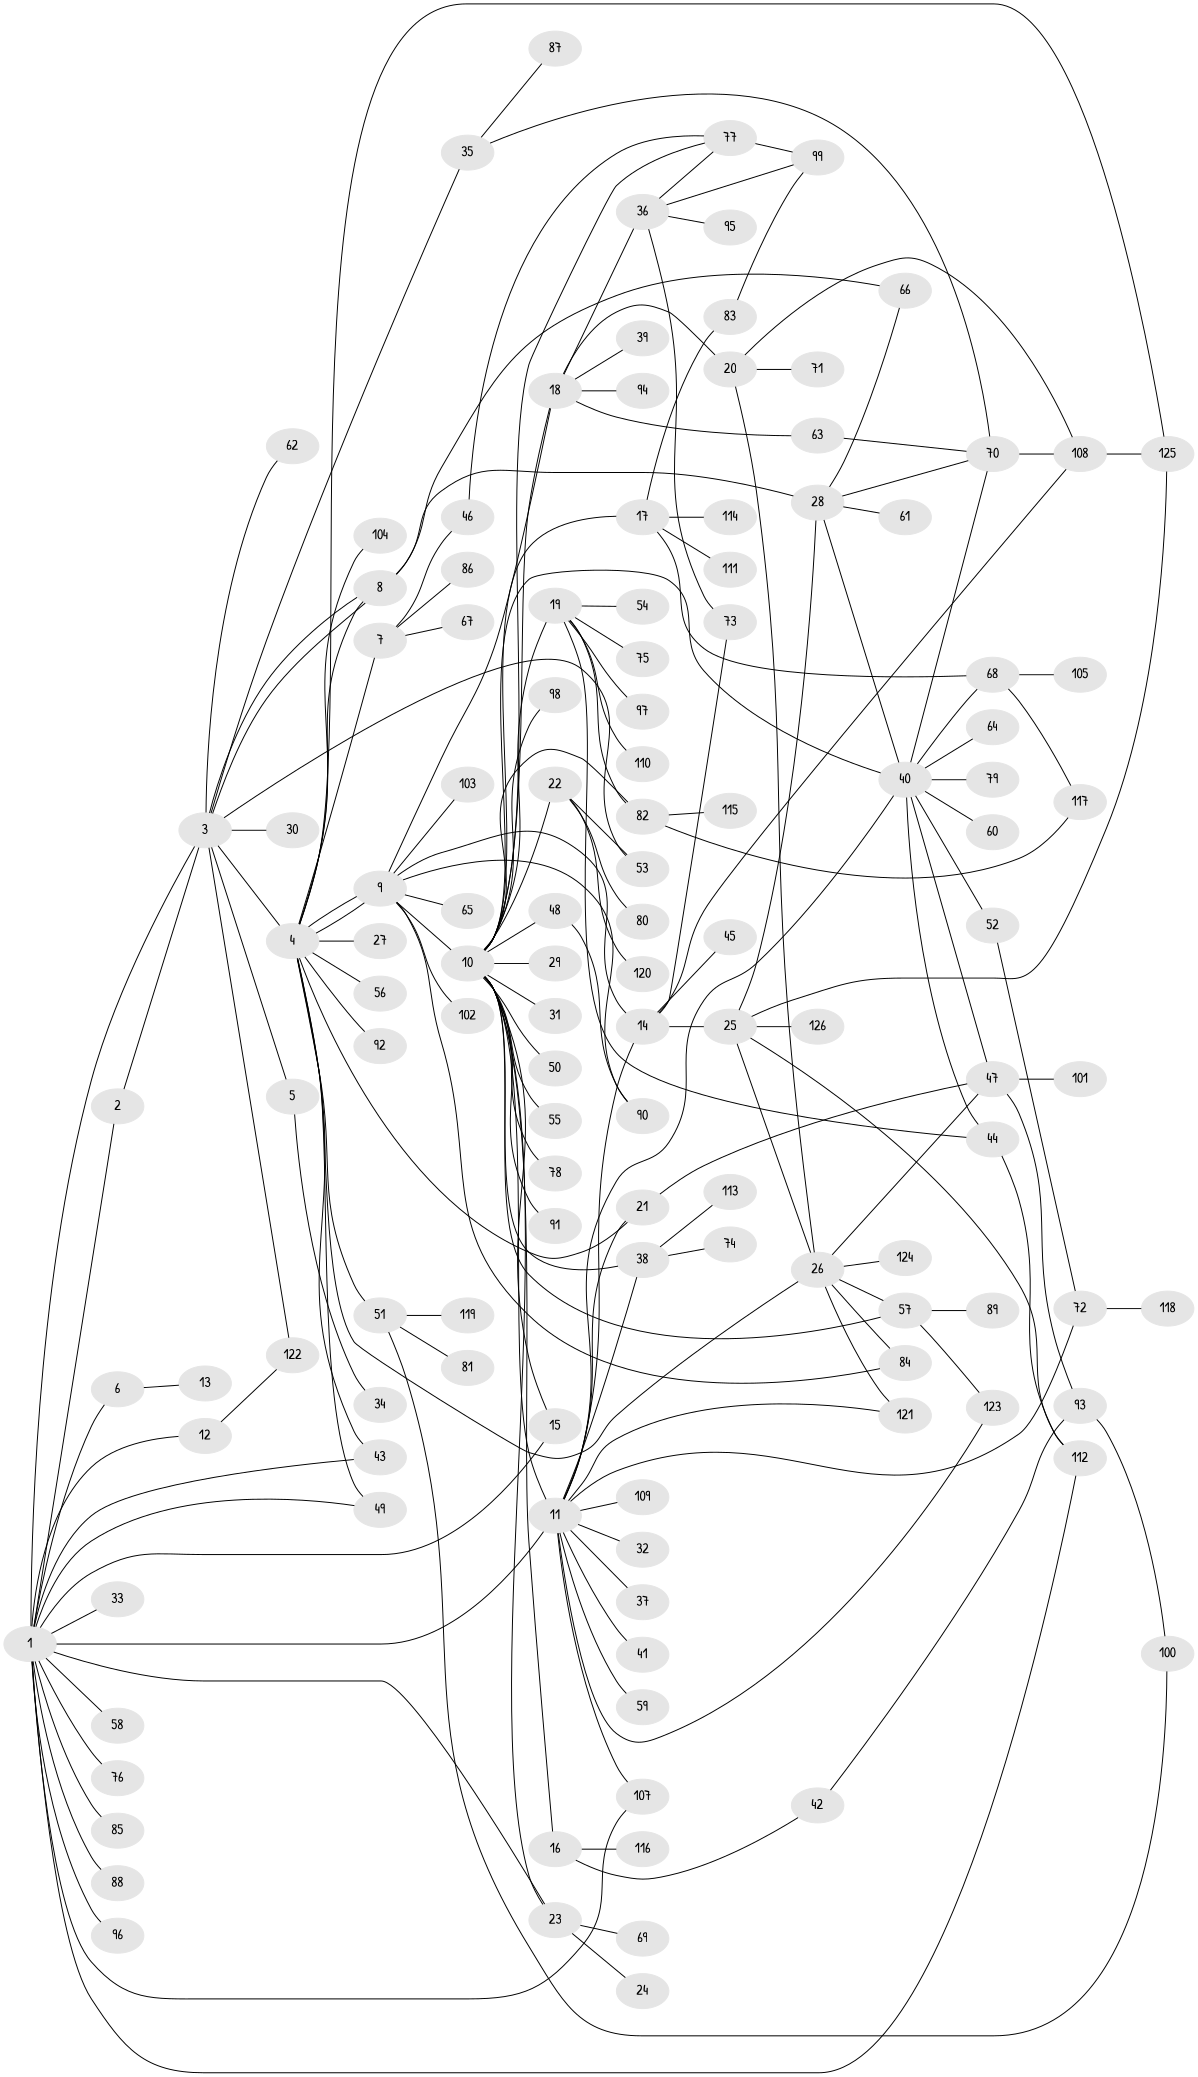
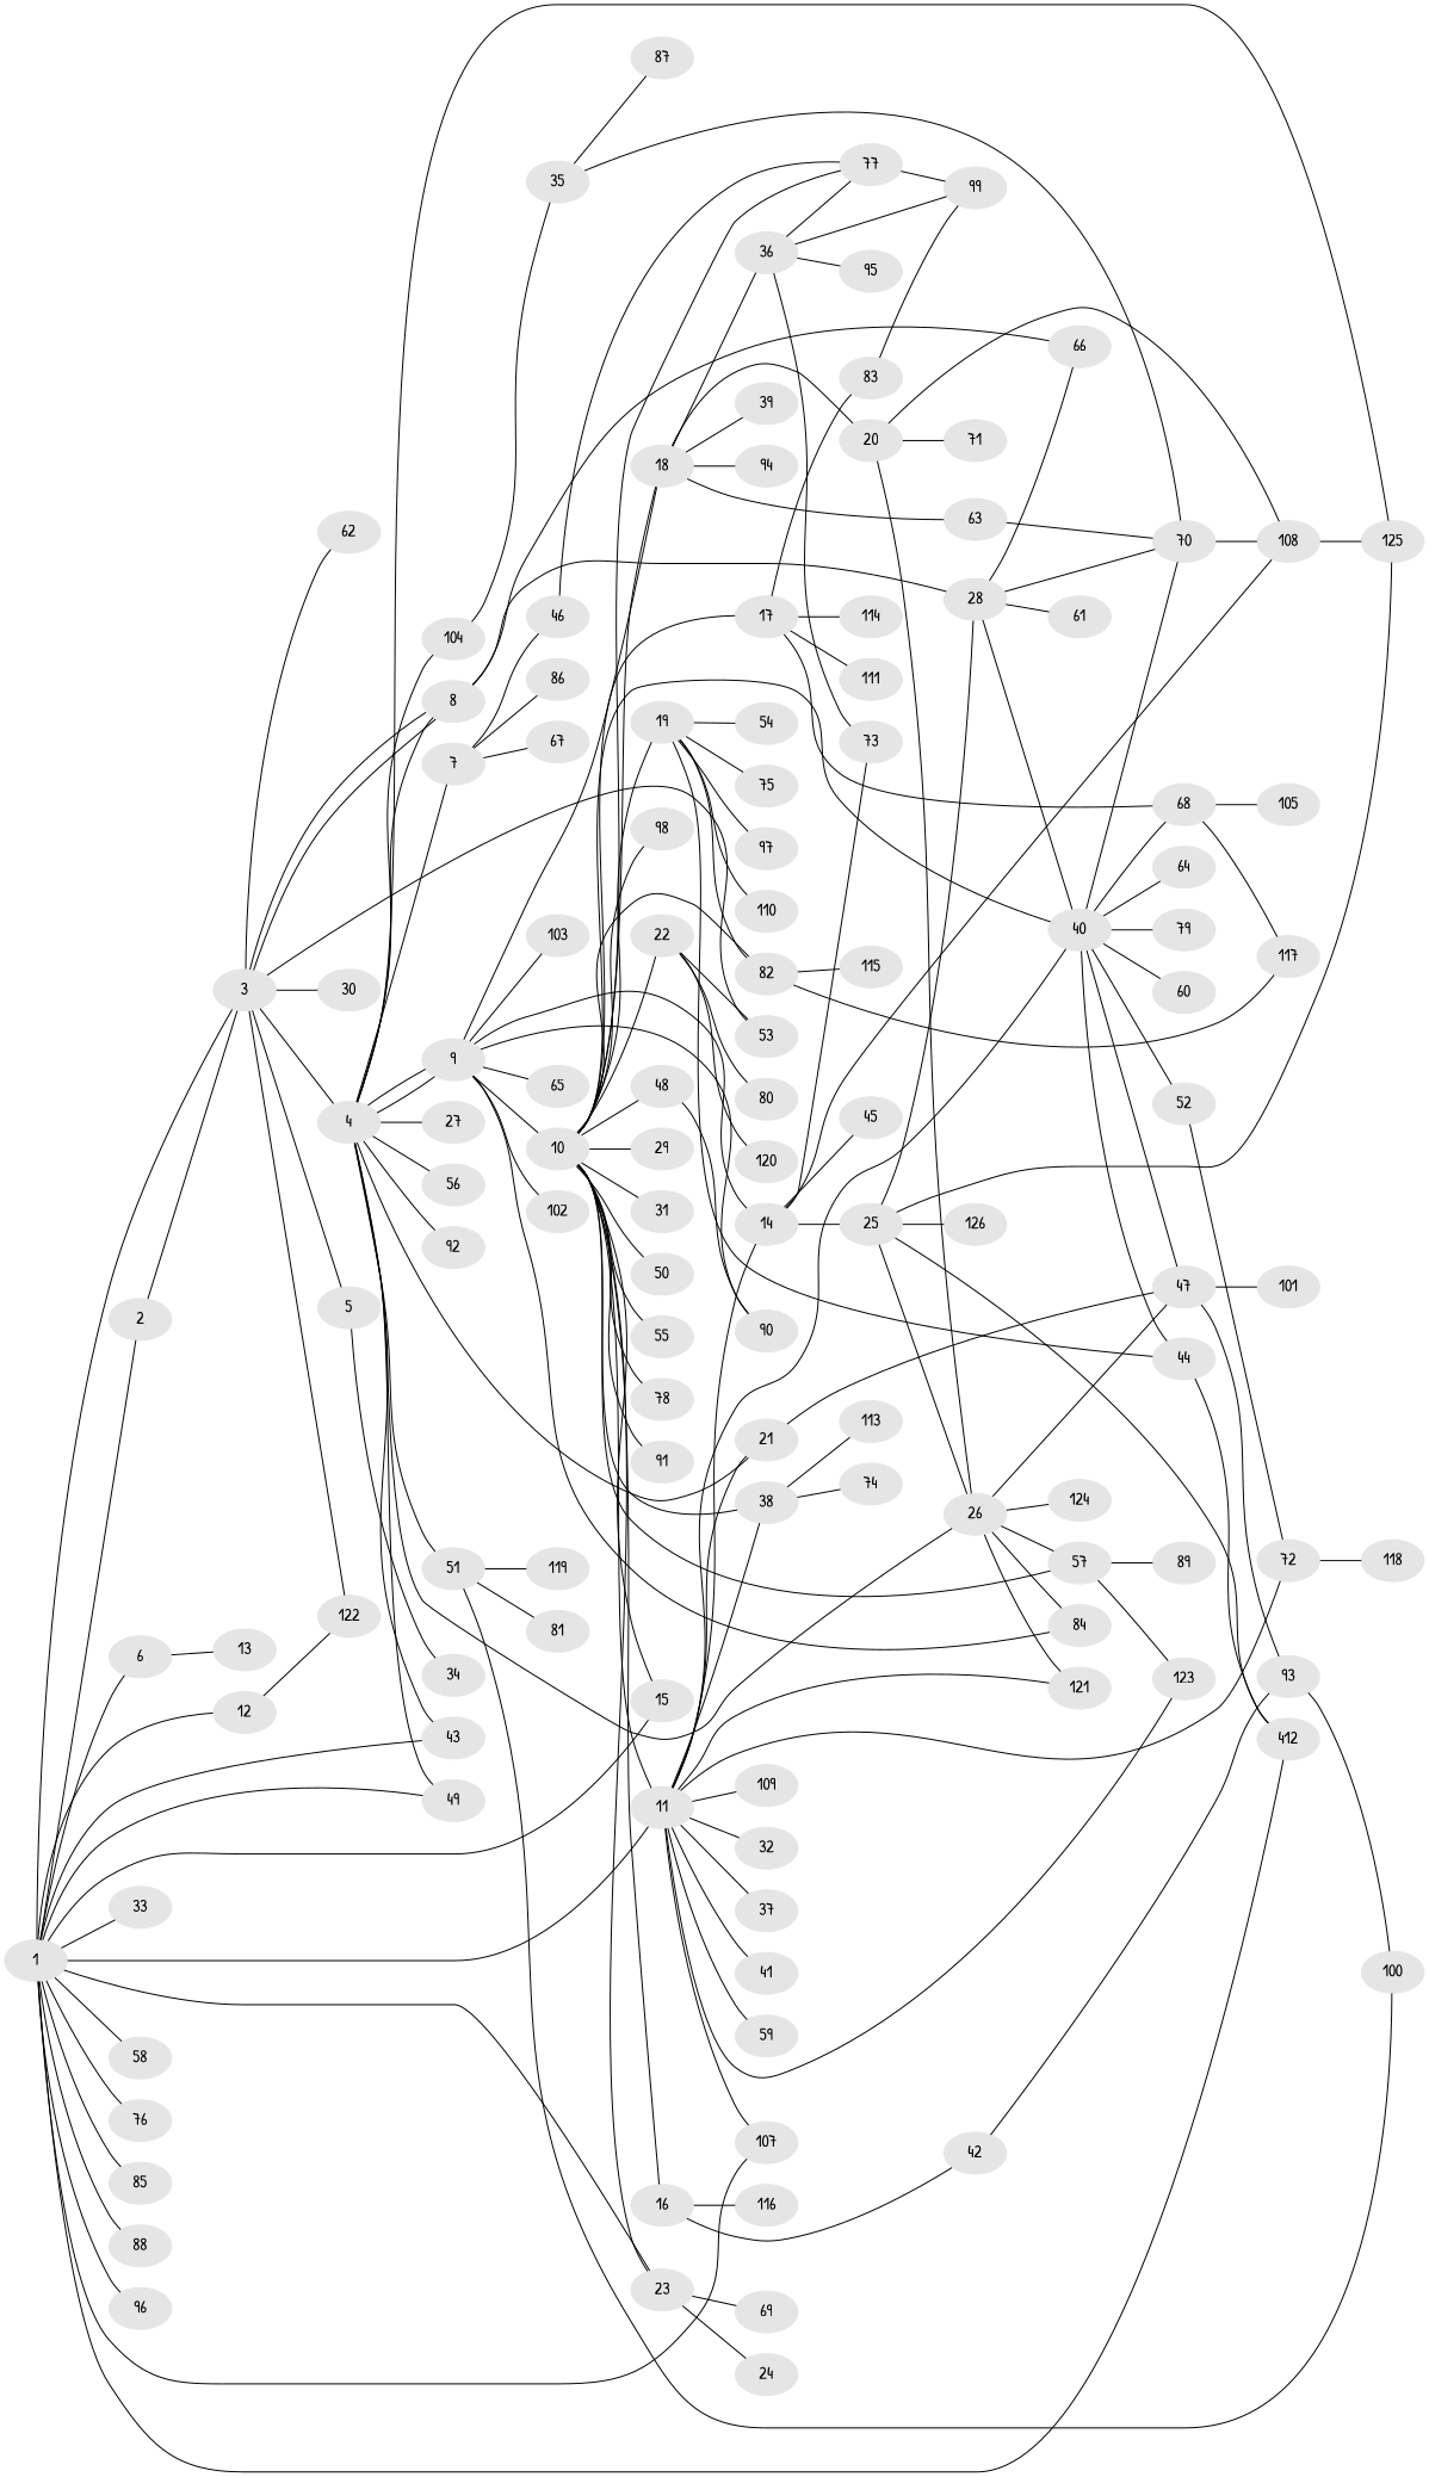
  graph {
    fontname="Patrick Hand"
    rankdir=LR
    node [color=gray90 fontname="Patrick Hand" style=filled]
    edge [fontname="Patrick Hand"]
    1
    2
    3
    6
    11
    12
    15
    23
    33
    43
    49
    58
    76
    85
    88
    96
    107
-   112
+   112 [label=412]
    4
    5
    8
    30
    35
    53
    62
    122
    13
    21
    14
    38
    40
    32
    37
    41
    59
    72
    109
    121
    123
    24
    69
    7
    9
    26
    27
    51
    56
    92
    104
    125
    34
    28
    66
    70
    87
    46
    67
    86
    10
    18
    65
    84
    90
    102
    103
    47
    57
    124
    81
    100
    119
    77
    61
    16
    17
    19
    22
    29
    31
    48
    50
    55
    78
    82
    91
    98
    20
    36
    39
    63
    94
    25
    45
    73
    108
    42
    116
    68
    83
    111
    114
    44
    54
    75
    97
    110
    120
    80
    74
    113
    52
    60
    64
    79
    89
    99
    117
    115
    118
    126
    93
    105
    71
    95
    101
    1 -- 2
    1 -- 3
    1 -- 6
    1 -- 11
    1 -- 12
    1 -- 15
    1 -- 23
    1 -- 33
    1 -- 43
    1 -- 49
    1 -- 58
    1 -- 76
    1 -- 85
    1 -- 88
    1 -- 96
    1 -- 107
    1 -- 112
    2 -- 3
    3 -- 4
    3 -- 5
    3 -- 8
    3 -- 8
    3 -- 30
-   3 -- 35
+   104 -- 35
    3 -- 53
    3 -- 62
    3 -- 122
    6 -- 13
    11 -- 107
    11 -- 21
    11 -- 14
    11 -- 38
    11 -- 40
    11 -- 32
    11 -- 37
    11 -- 41
    11 -- 59
    11 -- 72
    11 -- 109
    11 -- 121
    11 -- 123
    12 -- 122
    23 -- 24
    23 -- 69
    4 -- 43
    4 -- 49
    4 -- 8
    4 -- 21
    4 -- 7
    4 -- 9
    4 -- 9
    4 -- 26
    4 -- 27
    4 -- 51
    4 -- 56
    4 -- 92
    4 -- 104
    4 -- 125
    5 -- 34
    8 -- 28
    8 -- 66
    35 -- 70
    35 -- 87
    21 -- 47
    14 -- 25
    14 -- 45
    14 -- 73
    14 -- 108
    38 -- 74
    38 -- 113
    40 -- 70
    40 -- 47
    40 -- 68
    40 -- 44
    40 -- 52
    40 -- 60
    40 -- 64
    40 -- 79
    72 -- 118
    7 -- 46
    7 -- 67
    7 -- 86
    9 -- 14
    9 -- 10
    9 -- 18
    9 -- 65
    9 -- 84
    9 -- 90
    9 -- 102
    9 -- 103
    26 -- 121
    26 -- 84
    26 -- 47
    26 -- 57
    26 -- 124
    51 -- 81
    51 -- 100
    51 -- 119
    28 -- 40
    28 -- 66
    28 -- 70
    28 -- 61
    70 -- 108
    46 -- 77
    10 -- 11
    10 -- 15
    10 -- 23
    10 -- 38
    10 -- 40
    10 -- 18
    10 -- 57
    10 -- 77
    10 -- 16
    10 -- 17
    10 -- 19
    10 -- 22
    10 -- 29
    10 -- 31
    10 -- 48
    10 -- 50
    10 -- 55
    10 -- 78
    10 -- 82
    10 -- 91
    10 -- 98
    18 -- 20
    18 -- 36
    18 -- 39
    18 -- 63
    18 -- 94
    47 -- 93
    47 -- 101
    57 -- 123
    57 -- 89
    77 -- 99
    16 -- 42
    16 -- 116
    17 -- 68
    17 -- 83
    17 -- 111
    17 -- 114
    19 -- 82
    19 -- 44
    19 -- 54
    19 -- 75
    19 -- 97
    19 -- 110
    22 -- 53
    22 -- 120
    22 -- 80
    48 -- 90
    82 -- 117
    82 -- 115
    20 -- 26
    20 -- 108
    20 -- 71
    36 -- 77
    36 -- 73
    36 -- 99
    36 -- 95
    63 -- 70
    25 -- 112
    25 -- 26
    25 -- 125
    25 -- 28
    25 -- 126
    108 -- 125
    42 -- 93
    68 -- 117
    68 -- 105
    83 -- 99
    44 -- 112
    52 -- 72
    93 -- 100
  }
